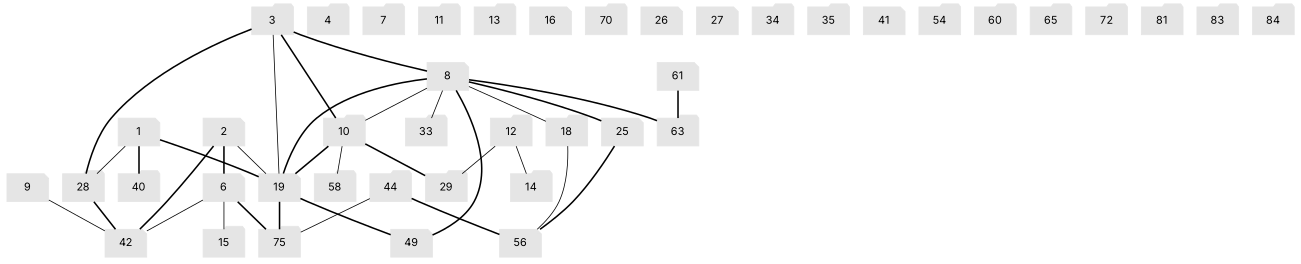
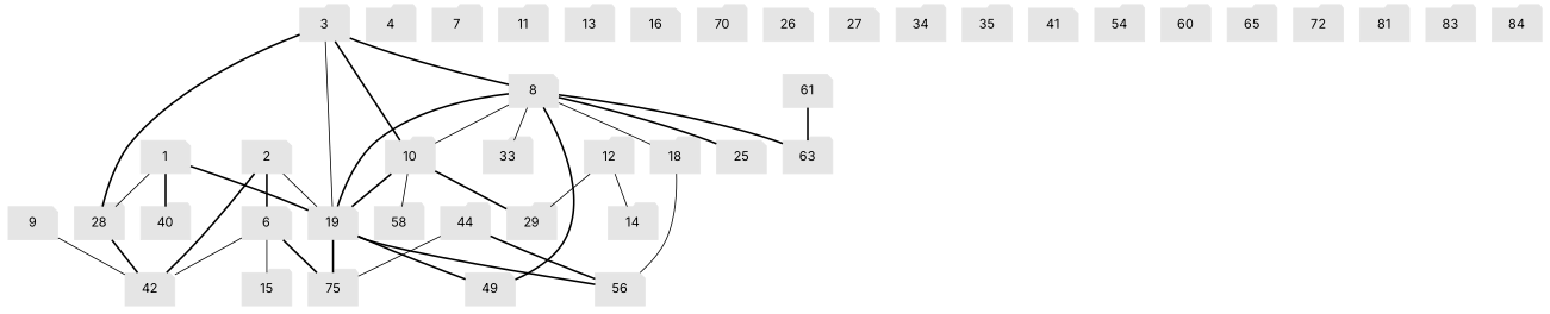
  graph {
    fontname=Inter
    node [color=gray90 fontname=Inter shape=folder style=filled]
    edge [fontname=Inter style=bold]
    1 [shape=note super="+24+22"]
    19 [shape=note super="+30"]
    28 [super="+82"]
    40 [super="+69"]
    75 [super="+77"]
    49 [shape=note super="+73"]
    56 [shape=note super="+68"]
    42 [shape=note super="+47"]
    2 [shape=note super="+86"]
    6 [shape=note super="+17+45"]
    15
    3 [super="+70"]
    8 [shape=note super="+53+67+48+23"]
    10 [super="+55"]
    18 [super="+57"]
    25 [shape=note]
    33
    63 [super="+87"]
    29 [super="+32+37+31"]
    58
    4
    7 [super="+21"]
    9 [shape=note]
    11 [super="+59"]
    12 [super="+36"]
    14 [super="+46"]
    13
    16 [shape=note]
    n29 [label=70]
    26 [shape=note]
    27 [shape=note super="+64"]
    34
    35
    41 [shape=note]
    44
    54
    60
    61 [shape=note]
    65
    72
    81
    83
    84
    1 -- 19
    1 -- 28 [style=solid]
    1 -- 40
    19 -- 75
    19 -- 49
-   25 -- 56
+   19 -- 56
    28 -- 42
    2 -- 19 [style=solid]
    2 -- 42
    2 -- 6
    6 -- 75
    6 -- 42 [style=solid]
    6 -- 15 [style=solid]
    3 -- 19 [style=solid]
    3 -- 28 [weight=2]
    3 -- 8
    3 -- 10
    8 -- 19
    8 -- 49
    8 -- 10 [style=solid]
    8 -- 18 [style=solid]
    8 -- 25
    8 -- 33 [style=solid]
    8 -- 63
    10 -- 19
    10 -- 29
    10 -- 58 [style=solid]
    18 -- 56 [style=solid]
    9 -- 42 [style=solid]
    12 -- 29 [style=solid weight=2]
    12 -- 14 [style=solid]
    44 -- 75 [style=solid]
    44 -- 56
    61 -- 63
  }
